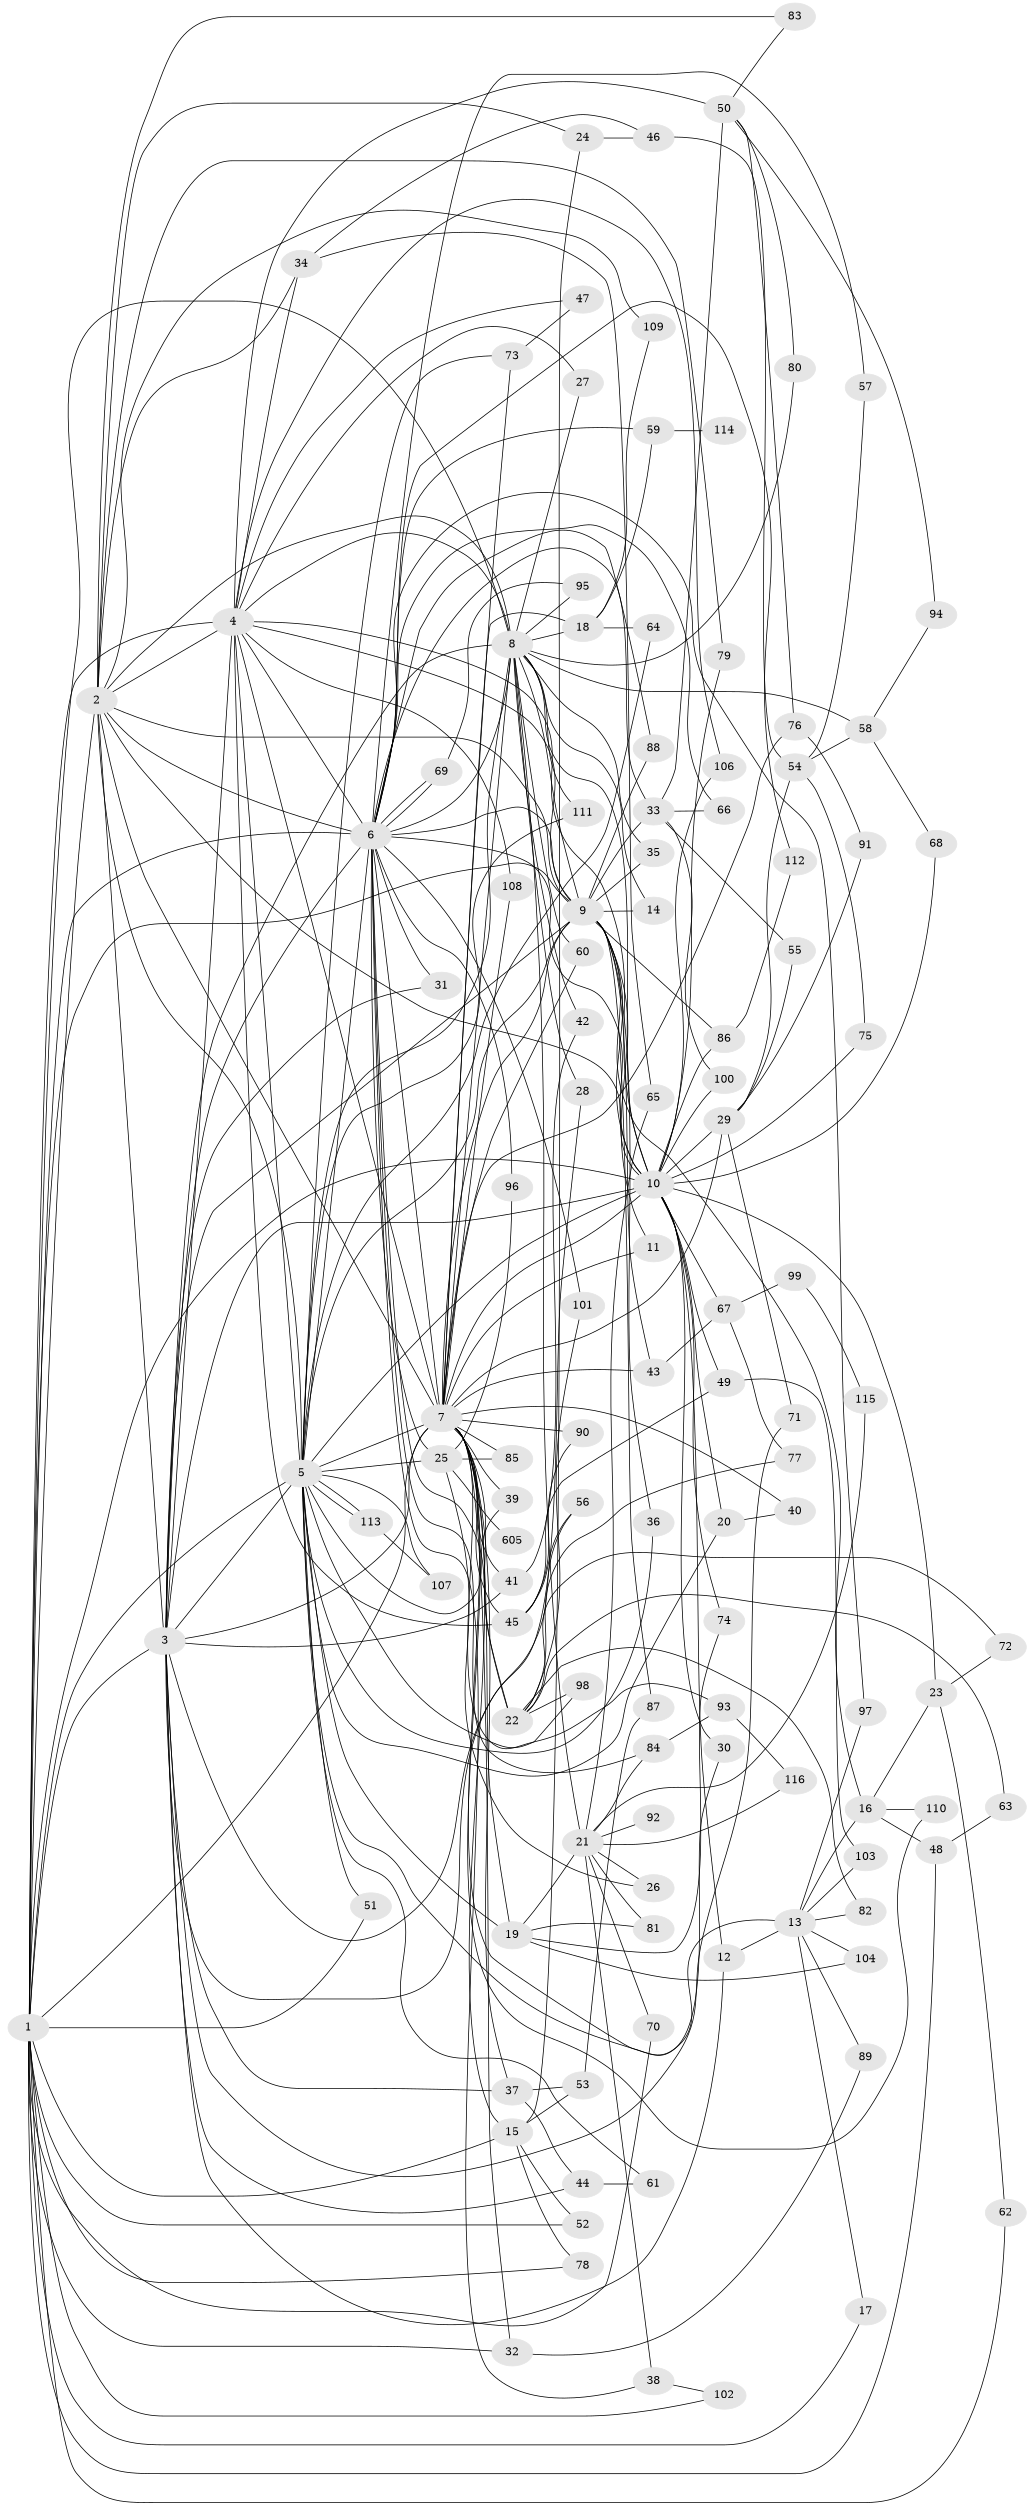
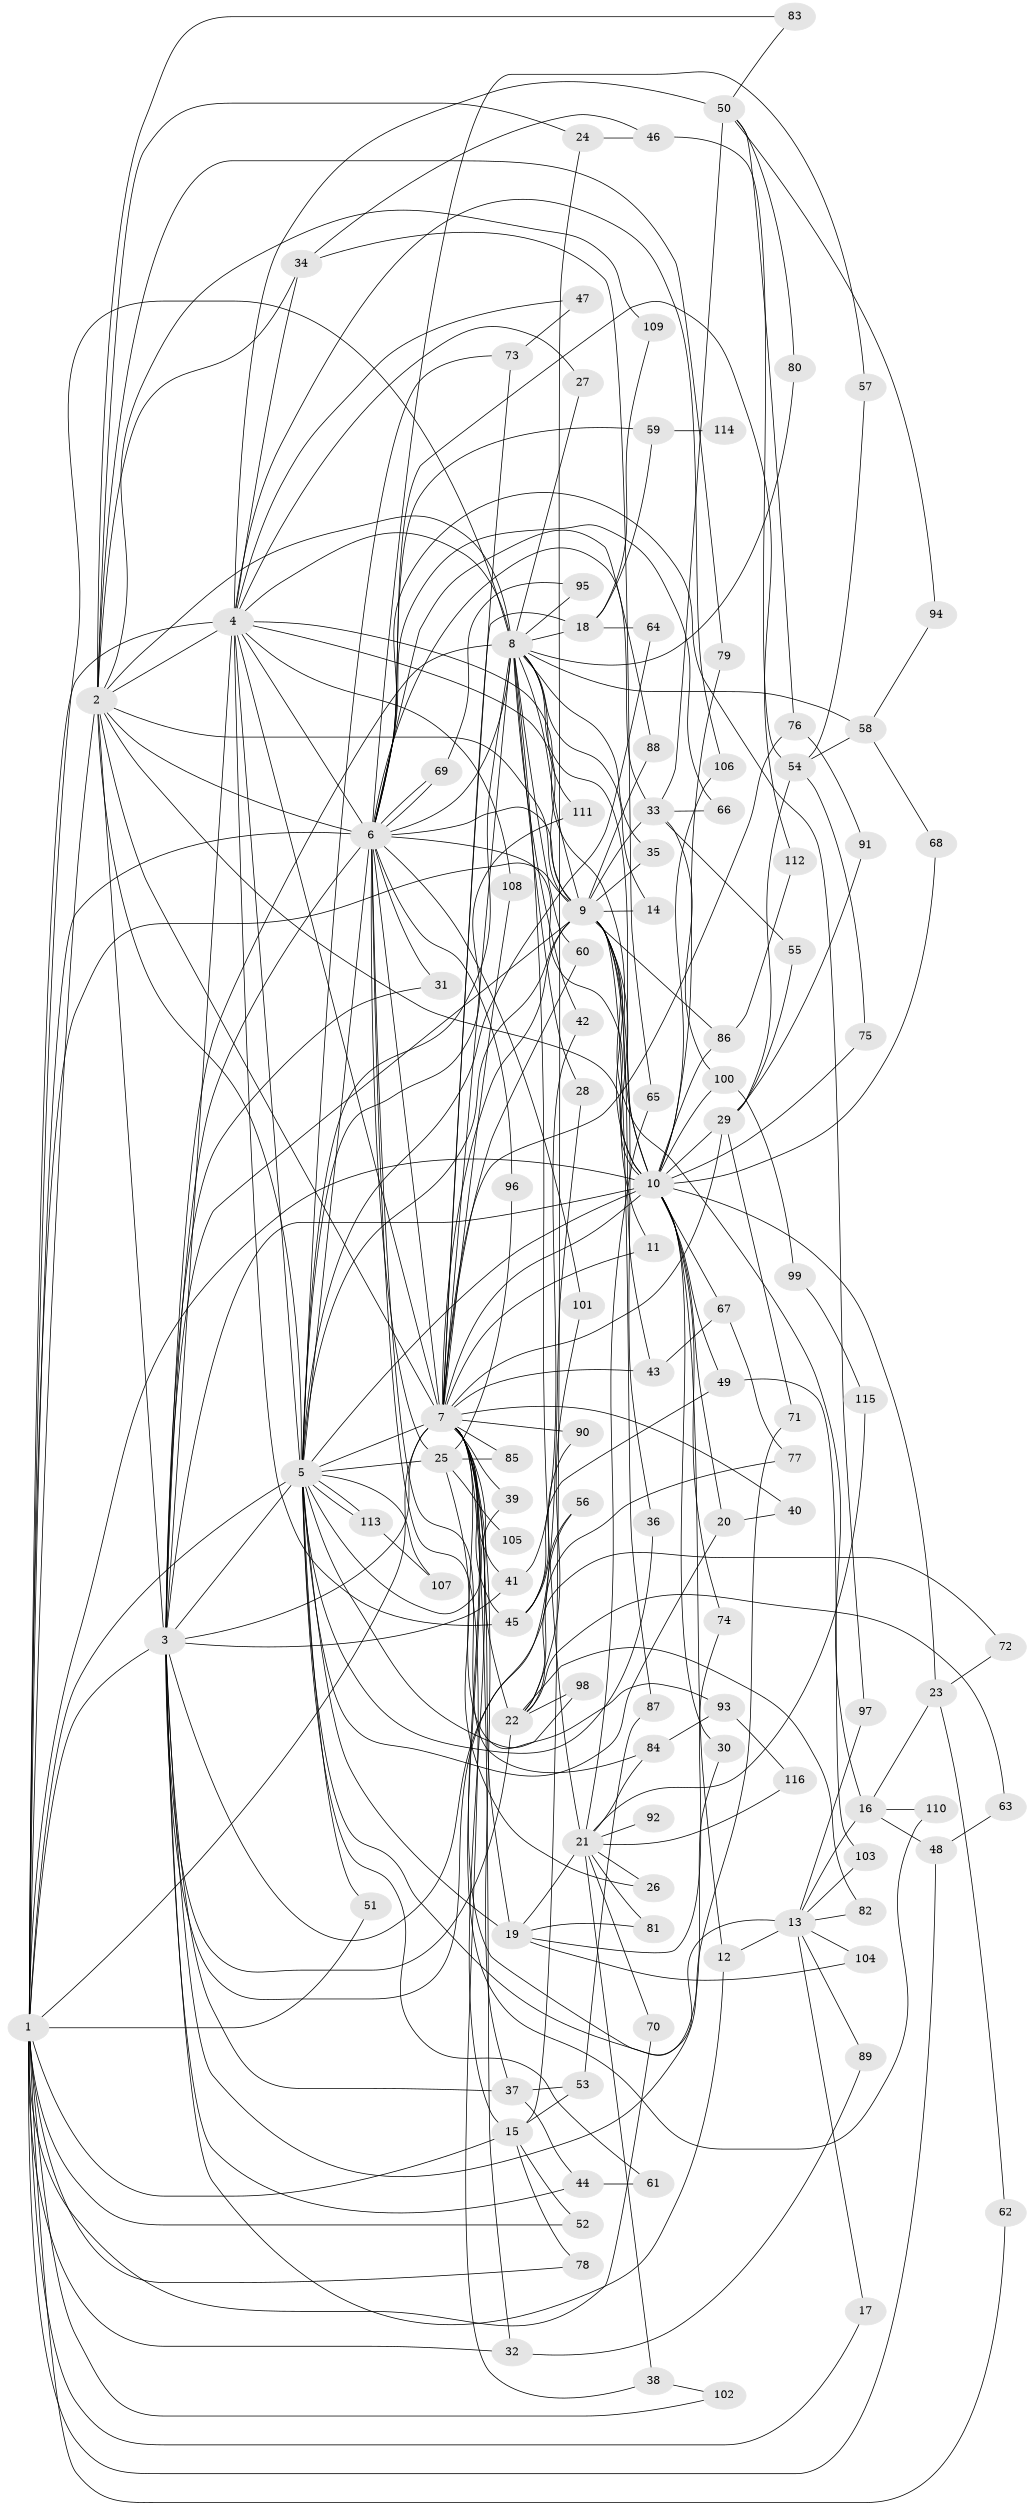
  graph {
    rankdir=LR
    node [color=gray90 style=filled]
    1
    2
    3
    4
    5
    6
    7
    8
    9
    10
    15
    17
    32
    48
    51
    52
    62
    70
    78
    102
    24
    34
    79
    83
    109
    12
    22
    28
    31
    37
    41
    44
    56
    71
    27
    45
    47
    50
    106
    108
    107
    19
    20
    25
    30
    36
    39
    61
    64
    73
    98
    111
    113
    33
    38
    57
    59
    66
    69
    84
    88
    96
    97
    101
    112
    11
    13
    18
    29
    40
    43
    60
    76
    85
    90
    93
    110
    14
    21
    35
    42
    58
    80
    95
    16
    86
    87
    23
    49
    67
    68
    74
    75
    100
    53
    89
    63
    46
    65
    82
    72
    77
    94
    104
    81
    26
-   105 [label=605]
+   105
    55
    114
    103
    54
    91
    116
    92
    115
    99
    1 -- 2
    1 -- 3
    1 -- 4
    1 -- 5
    1 -- 6
    1 -- 7
    1 -- 8
    1 -- 9
    1 -- 10
    1 -- 15
    1 -- 17
    1 -- 32
    1 -- 48
    1 -- 51
    1 -- 52
    1 -- 62
    1 -- 70
    1 -- 78
    1 -- 102
    2 -- 3
    2 -- 4
    2 -- 5
    2 -- 6
    2 -- 7
    2 -- 8
    2 -- 9
    2 -- 10
    2 -- 24
    2 -- 34
    2 -- 79
    2 -- 83
    2 -- 109
    3 -- 4
    3 -- 5
    3 -- 6
    3 -- 7
    3 -- 8
    3 -- 9
    3 -- 10
    3 -- 12
-   6 -- 22
+   3 -- 22
    3 -- 28
    3 -- 31
    3 -- 37
    3 -- 41
    3 -- 44
    3 -- 56
    3 -- 71
    4 -- 5
    4 -- 6
    4 -- 7
    4 -- 8
    4 -- 9
    4 -- 10
    4 -- 34
    4 -- 27
    4 -- 45
    4 -- 47
    4 -- 50
    4 -- 106
    4 -- 108
    5 -- 6
    5 -- 7
    5 -- 8
    5 -- 9
    5 -- 10
    5 -- 51
    5 -- 107
    5 -- 19
    5 -- 20
    5 -- 25
    5 -- 30
    5 -- 36
    5 -- 39
    5 -- 61
    5 -- 64
    5 -- 73
    5 -- 98
    5 -- 111
    5 -- 113
    5 -- 113
    6 -- 7
    6 -- 8
    6 -- 9
    6 -- 10
    6 -- 31
    6 -- 25
    6 -- 33
    6 -- 38
    6 -- 57
    6 -- 59
    6 -- 66
    6 -- 69
    6 -- 69
    6 -- 84
    6 -- 88
    6 -- 96
    6 -- 97
    6 -- 101
    6 -- 112
    7 -- 8
    7 -- 9
    7 -- 10
    7 -- 15
    7 -- 32
    7 -- 22
    7 -- 37
    7 -- 41
    7 -- 45
    7 -- 108
    7 -- 19
    7 -- 39
    7 -- 73
    7 -- 11
    7 -- 13
    7 -- 18
    7 -- 29
    7 -- 40
    7 -- 43
    7 -- 60
    7 -- 76
    7 -- 85
    7 -- 90
    7 -- 93
    7 -- 110
    8 -- 9
    8 -- 10
    8 -- 28
    8 -- 27
    8 -- 111
    8 -- 18
    8 -- 60
    8 -- 14
    8 -- 21
    8 -- 35
    8 -- 42
    8 -- 58
    8 -- 80
    8 -- 95
    9 -- 10
    9 -- 36
    9 -- 33
    9 -- 88
    9 -- 11
    9 -- 43
    9 -- 14
    9 -- 35
    9 -- 16
    9 -- 86
    9 -- 87
    10 -- 79
    10 -- 12
    10 -- 106
    10 -- 20
    10 -- 30
    10 -- 29
    10 -- 86
    10 -- 23
    10 -- 49
    10 -- 67
    10 -- 68
    10 -- 74
    10 -- 75
    10 -- 100
    15 -- 52
    15 -- 78
    15 -- 24
    15 -- 53
    32 -- 89
    48 -- 63
    24 -- 46
    34 -- 46
    34 -- 65
    12 -- 13
    22 -- 98
    22 -- 101
    22 -- 63
    22 -- 82
    22 -- 72
    22 -- 77
    37 -- 44
    37 -- 53
    41 -- 42
    44 -- 61
    45 -- 56
    45 -- 90
    45 -- 49
    50 -- 83
    50 -- 76
    50 -- 80
    50 -- 94
    19 -- 21
    19 -- 74
    19 -- 104
    19 -- 81
    20 -- 40
    25 -- 96
    25 -- 85
    25 -- 26
    25 -- 105
    73 -- 47
    113 -- 107
    33 -- 50
    33 -- 66
    33 -- 100
    33 -- 55
    38 -- 102
    59 -- 114
    69 -- 95
    84 -- 93
    13 -- 17
    13 -- 97
    13 -- 16
    13 -- 89
    13 -- 82
    13 -- 104
    13 -- 103
    18 -- 109
    18 -- 64
    18 -- 59
    29 -- 71
    29 -- 55
    29 -- 54
    29 -- 91
    43 -- 67
    76 -- 91
    93 -- 116
    21 -- 70
    21 -- 38
    21 -- 84
    21 -- 65
    21 -- 81
    21 -- 26
    21 -- 116
    21 -- 92
    21 -- 115
    58 -- 68
    58 -- 94
    16 -- 48
    16 -- 110
    16 -- 23
    86 -- 112
    23 -- 62
    23 -- 72
    49 -- 103
    67 -- 77
-   67 -- 99
+   100 -- 99
    53 -- 87
    46 -- 54
    54 -- 57
    54 -- 58
    54 -- 75
    99 -- 115
  }
